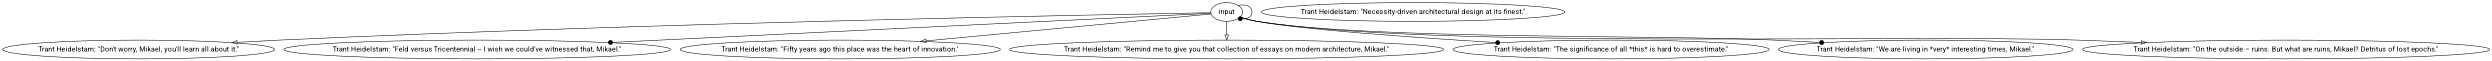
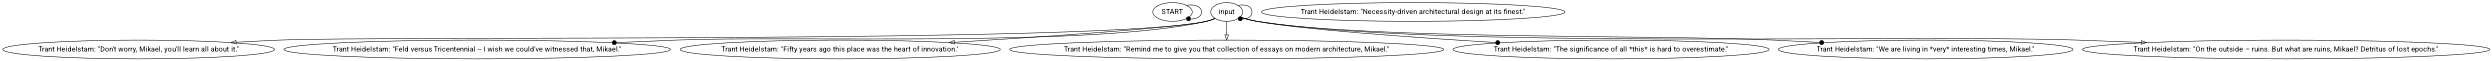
  digraph {
    fontname=Roboto
    node [fontname=Roboto]
    edge [arrowhead=dot fontname=Roboto]
+   n1 [label=START]
    n2 [label=input]
    n3 [label="Trant Heidelstam: \"Don't worry, Mikael, you'll learn all about it.\""]
    n4 [label="Trant Heidelstam: \"Feld versus Tricentennial -- I wish we could've witnessed that, Mikael.\""]
    n5 [label="Trant Heidelstam: \"Fifty years ago this place was the heart of innovation.\""]
    n6 [label="Trant Heidelstam: \"Remind me to give you that collection of essays on modern architecture, Mikael.\""]
    n7 [label="Trant Heidelstam: \"The significance of all *this* is hard to overestimate.\""]
    n8 [label="Trant Heidelstam: \"We are living in *very* interesting times, Mikael.\""]
    n9 [label="Trant Heidelstam: \"On the outside – ruins. But what are ruins, Mikael? Detritus of lost epochs.\""]
    n10 [label="Trant Heidelstam: \"Necessity-driven architectural design at its finest.\""]
+   n1 -> n1
    n2 -> n2
    n2 -> n3 [arrowhead=onormal]
    n2 -> n4
    n2 -> n5 [arrowhead=onormal]
    n2 -> n6 [arrowhead=onormal]
    n2 -> n7
    n2 -> n8
    n2 -> n9 [arrowhead=onormal]
  }
